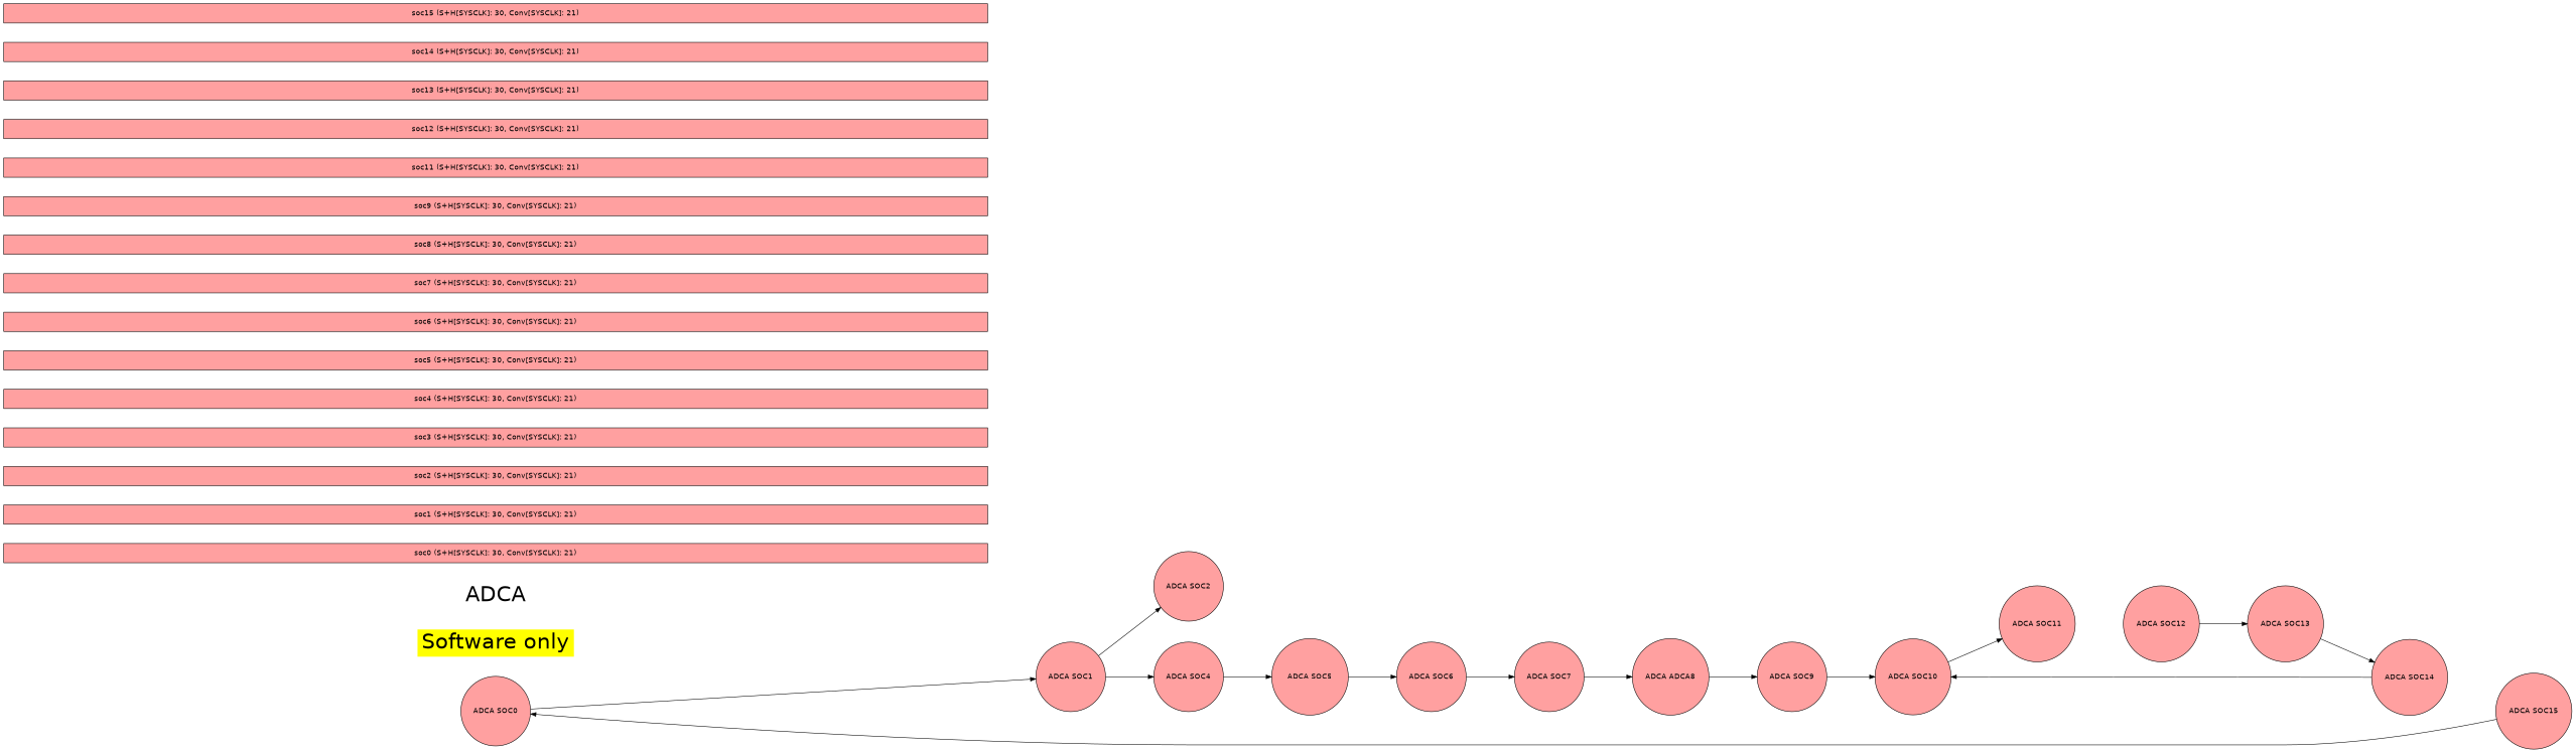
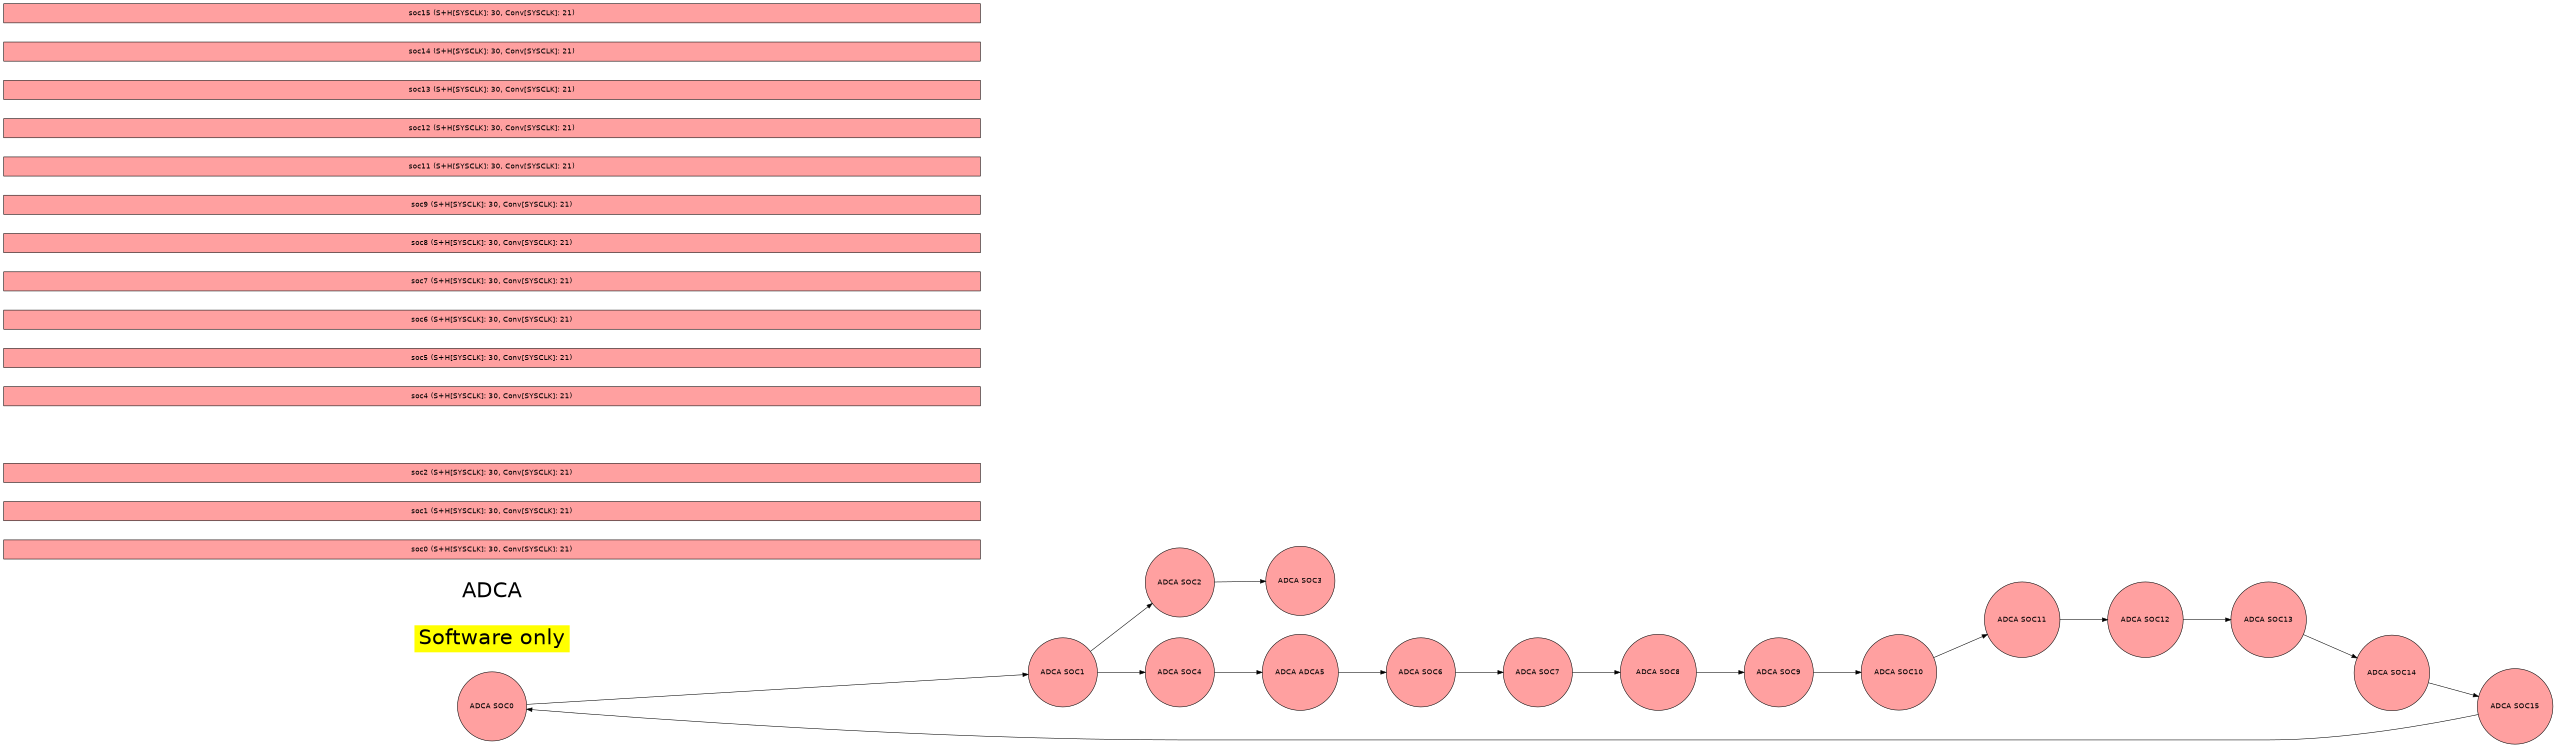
  digraph {
    fontname=helvetica
    mclimit=50
    nodesep=0.5
    rankdir=LR
    ranksep=1.25
    node [fillcolor="#FFA0A0" fontname=helvetica shape=rect style=filled]
    edge [fontname=helvetica]
    n1 [label="ADCA SOC0" shape=circle]
    n2 [label="ADCA SOC1" shape=circle]
    n3 [label="ADCA SOC2" shape=circle]
    n4 [label="ADCA SOC4" shape=circle]
-   n6 [label="ADCA SOC5" shape=circle]
+   n5 [label="ADCA SOC3" shape=circle]
+   n6 [label="ADCA ADCA5" shape=circle]
    n7 [label="ADCA SOC6" shape=circle]
    n8 [label="ADCA SOC7" shape=circle]
-   n9 [label="ADCA ADCA8" shape=circle]
+   n9 [label="ADCA SOC8" shape=circle]
    n10 [label="ADCA SOC9" shape=circle]
    n11 [label="ADCA SOC10" shape=circle]
    n12 [label="ADCA SOC11" shape=circle]
    n13 [label="ADCA SOC12" shape=circle]
    n14 [label="ADCA SOC13" shape=circle]
    n15 [label="ADCA SOC14" shape=circle]
    n16 [label="ADCA SOC15" shape=circle]
    n17 [color=white fillcolor=yellow fontsize=40 label="Software only"]
    n18 [color=white fillcolor=white fontsize=40 label=ADCA]
    n19 [label="soc0 (S+H[SYSCLK]: 30, Conv[SYSCLK]: 21)" width=25.500]
    n20 [label="soc1 (S+H[SYSCLK]: 30, Conv[SYSCLK]: 21)" width=25.500]
    n21 [label="soc2 (S+H[SYSCLK]: 30, Conv[SYSCLK]: 21)" width=25.500]
-   n22 [label="soc3 (S+H[SYSCLK]: 30, Conv[SYSCLK]: 21)" width=25.500]
    n23 [label="soc4 (S+H[SYSCLK]: 30, Conv[SYSCLK]: 21)" width=25.500]
    n24 [label="soc5 (S+H[SYSCLK]: 30, Conv[SYSCLK]: 21)" width=25.500]
    n25 [label="soc6 (S+H[SYSCLK]: 30, Conv[SYSCLK]: 21)" width=25.500]
    n26 [label="soc7 (S+H[SYSCLK]: 30, Conv[SYSCLK]: 21)" width=25.500]
    n27 [label="soc8 (S+H[SYSCLK]: 30, Conv[SYSCLK]: 21)" width=25.500]
    n28 [label="soc9 (S+H[SYSCLK]: 30, Conv[SYSCLK]: 21)" width=25.500]
    n29 [label="soc11 (S+H[SYSCLK]: 30, Conv[SYSCLK]: 21)" width=25.500]
    n30 [label="soc12 (S+H[SYSCLK]: 30, Conv[SYSCLK]: 21)" width=25.500]
    n31 [label="soc13 (S+H[SYSCLK]: 30, Conv[SYSCLK]: 21)" width=25.500]
    n32 [label="soc14 (S+H[SYSCLK]: 30, Conv[SYSCLK]: 21)" width=25.500]
    n33 [label="soc15 (S+H[SYSCLK]: 30, Conv[SYSCLK]: 21)" width=25.500]
    n1 -> n2
    n2 -> n3
    n2 -> n4
+   n3 -> n5
    n4 -> n6
    n6 -> n7
    n7 -> n8
    n8 -> n9
    n9 -> n10
    n10 -> n11
    n11 -> n12
+   n12 -> n13
    n13 -> n14
    n14 -> n15
-   n15 -> n11
+   n15 -> n16
    n16 -> n1
  }
